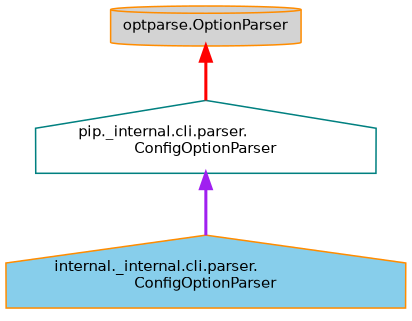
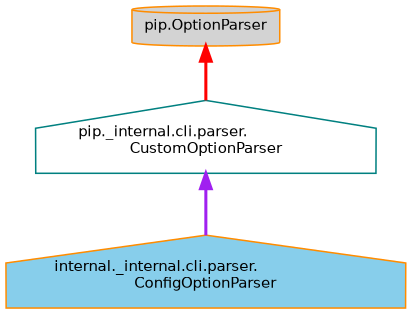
  digraph {
    fontname="DejaVu Sans"
    rankdir=TB
    node [color=darkorange fontname="DejaVu Sans" fontsize=10 shape=house style=filled]
    edge [dir=back fontname="DejaVu Sans" fontsize=10 labelfontname=Helvetica labelfontsize=10 style=bold]
-   n1 [fillcolor=lightgrey height=0.2 label="optparse.OptionParser" shape=cylinder width=0.4]
-   n2 [color=teal fillcolor=white height=0.2 label="pip._internal.cli.parser.\lConfigOptionParser" width=0.4]
+   n1 [fillcolor=lightgrey height=0.2 label="pip.OptionParser" shape=cylinder width=0.4]
+   n2 [color=teal fillcolor=white height=0.2 label="pip._internal.cli.parser.\lCustomOptionParser" width=0.4]
    n3 [fillcolor=skyblue height=0.2 label="internal._internal.cli.parser.\lConfigOptionParser" width=0.4]
    n1 -> n2 [color=red]
    n2 -> n3 [color=purple]
  }
